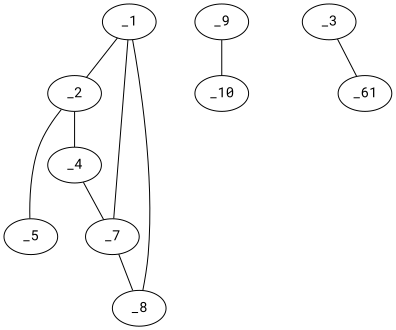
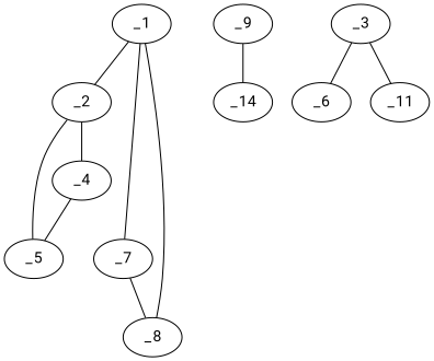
  graph {
    fontname="Roboto Mono"
    node [charge=0 chem=1 fontname="Roboto Mono" symbol="C  " x=3.7321 y=0.5]
    edge [fontname="Roboto Mono" valence=1]
    _1 [x=4.5981]
    _2 [y=0]
    _7 [chem=5 symbol="S  " x=5.4641 y=0]
    _8 [x=6.3301]
    _4 [y=-1]
    _5 [chem=4 symbol="N  " y=-2]
    _9 [chem=5 symbol="S  " x=4.5981 y=1.5]
-   _10 [x=5.4641 y=2]
+   _10 [x=5.4641 y=2 label=_14]
    _3 [x=2.866]
-   _11 [chem=4 symbol="N  " x=2.866 y=1.5 label=_61]
+   _6 [chem=5 symbol="S  " x=2 y=0]
+   _11 [chem=4 symbol="N  " x=2.866 y=1.5]
    _1 -- _2 [valence=2]
    _1 -- _7
    _1 -- _8
    _2 -- _4
    _2 -- _5
    _7 -- _8
-   _4 -- _7 [valence=3]
+   _4 -- _5 [valence=3]
    _9 -- _10
+   _3 -- _6 [valence=2]
    _3 -- _11
  }
